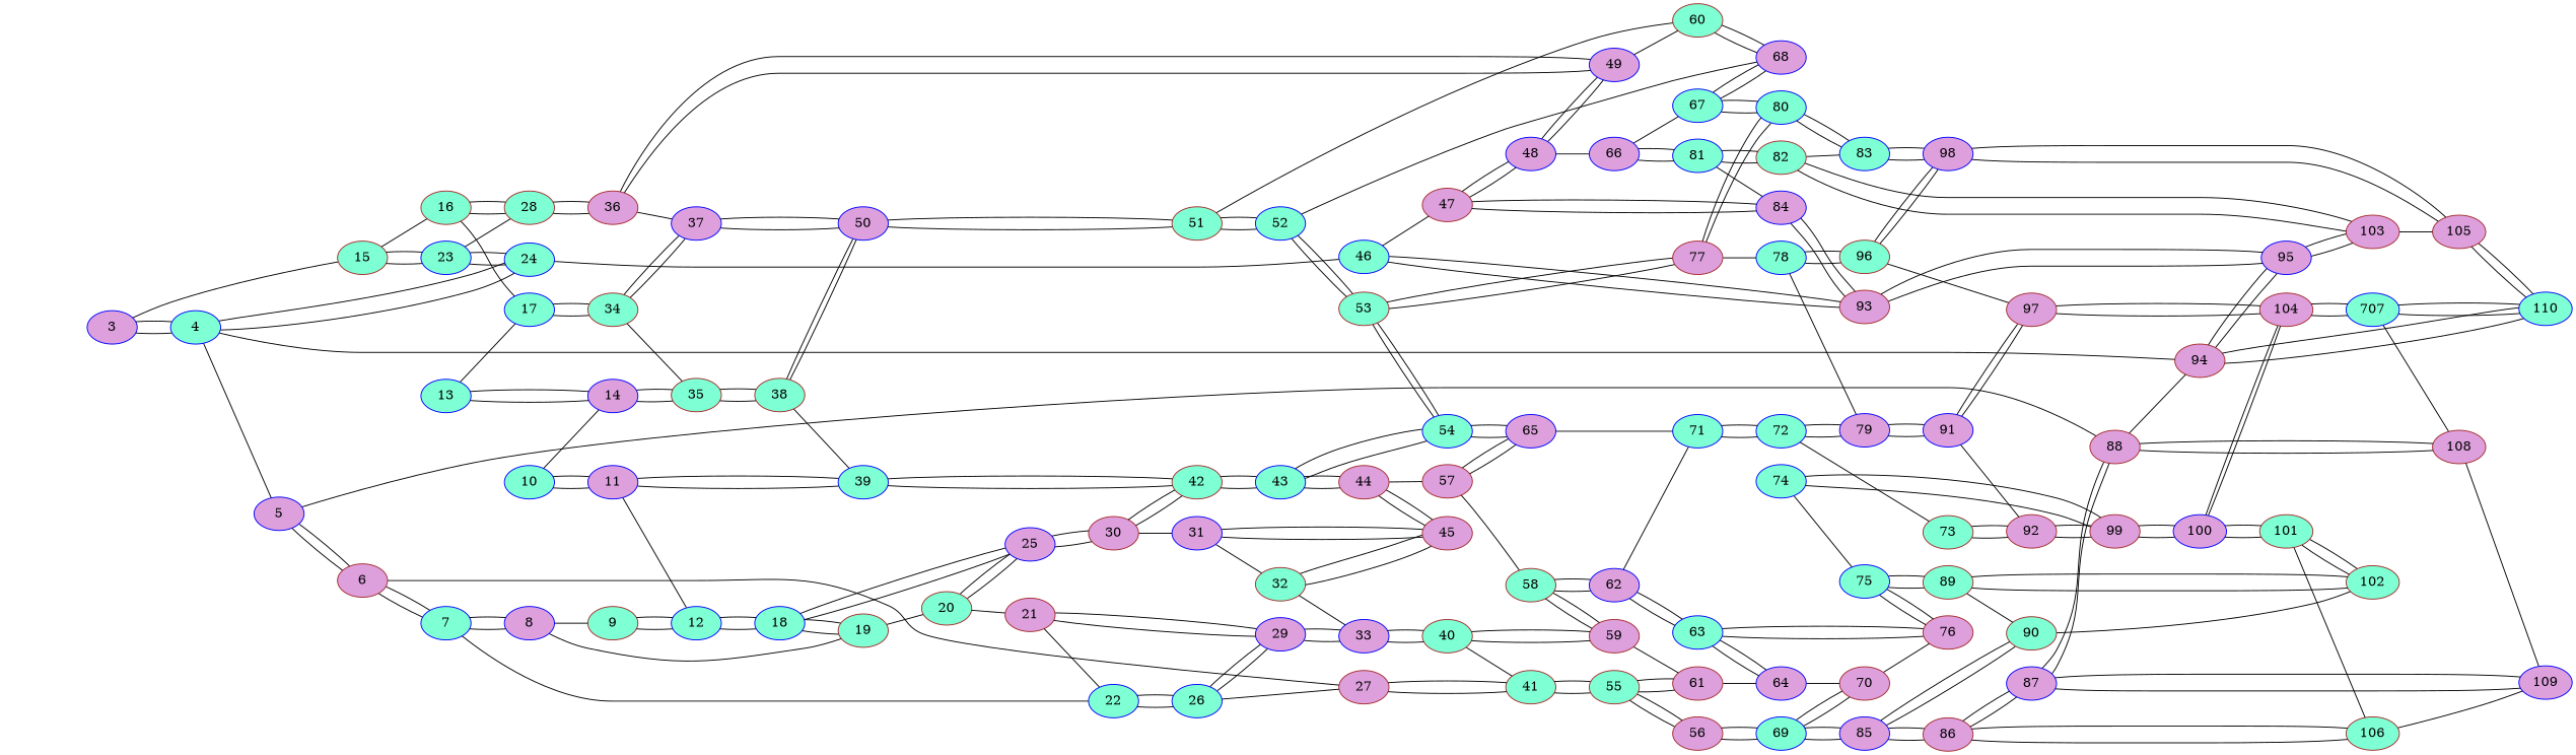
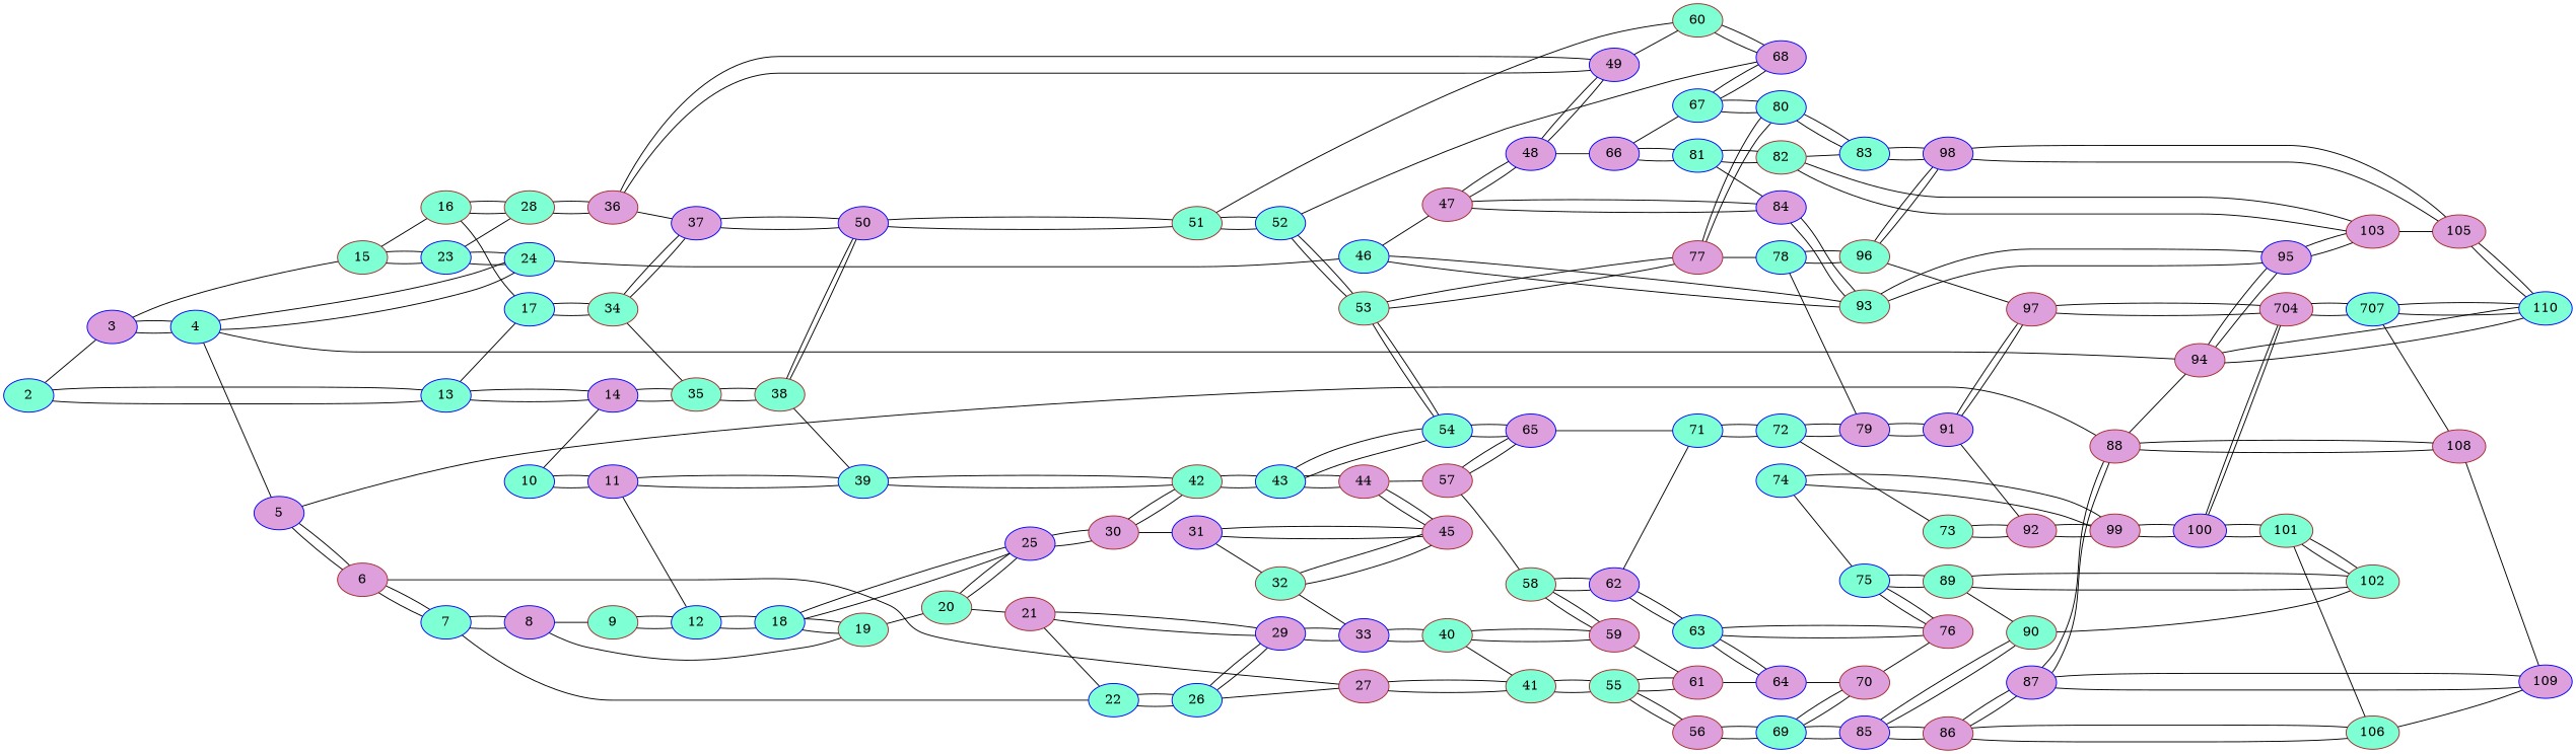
  graph {
    rankdir=LR
    node [color=blue fillcolor=aquamarine style=filled]
    3 [fillcolor=plum]
+   2
    13
    11 [fillcolor=plum]
    10
    14 [fillcolor=plum]
    4
    15 [color=brown]
    17
    5 [fillcolor=plum]
    24
    94 [color=brown fillcolor=plum]
    16 [color=brown]
    23
    6 [color=brown fillcolor=plum]
    88 [color=brown fillcolor=plum]
    46
    95 [fillcolor=plum]
    110
    7
    27 [color=brown fillcolor=plum]
    56 [color=brown fillcolor=plum]
    69
    108 [color=brown fillcolor=plum]
    8 [fillcolor=plum]
    22
    41 [color=brown]
    9 [color=brown]
    19 [color=brown]
    26
    12
    20 [color=brown]
    18
    39
    35 [color=brown]
    42 [color=brown]
    25 [fillcolor=plum]
    34 [color=brown]
    38 [color=brown]
    28 [color=brown]
    36 [color=brown fillcolor=plum]
    37 [fillcolor=plum]
    30 [color=brown fillcolor=plum]
    21 [color=brown fillcolor=plum]
    29 [fillcolor=plum]
    33 [fillcolor=plum]
    47 [color=brown fillcolor=plum]
-   93 [color=brown fillcolor=plum]
+   93 [color=brown]
    31 [fillcolor=plum]
    55 [color=brown]
    49 [fillcolor=plum]
    40 [color=brown]
    32 [color=brown]
    45 [color=brown fillcolor=plum]
    43
    59 [color=brown fillcolor=plum]
    50 [fillcolor=plum]
    60 [color=brown]
    51 [color=brown]
    61 [color=brown fillcolor=plum]
    44 [color=brown fillcolor=plum]
    54
    57 [color=brown fillcolor=plum]
    65 [fillcolor=plum]
    58 [color=brown]
    48 [fillcolor=plum]
    84 [fillcolor=plum]
    66 [fillcolor=plum]
    67
    81
    68 [fillcolor=plum]
    52
    53 [color=brown]
    77 [color=brown fillcolor=plum]
    80
    78
    71
    64 [fillcolor=plum]
    70 [color=brown fillcolor=plum]
    85 [fillcolor=plum]
    62 [fillcolor=plum]
    63
    76 [color=brown fillcolor=plum]
    72
    82 [color=brown]
    83
    86 [color=brown fillcolor=plum]
    90 [color=brown]
    73 [color=brown]
    79 [fillcolor=plum]
    92 [color=brown fillcolor=plum]
    91 [fillcolor=plum]
    74
    75
    99 [color=brown fillcolor=plum]
    89 [color=brown]
    100 [fillcolor=plum]
    102 [color=brown]
    96 [color=brown]
    98 [fillcolor=plum]
    97 [color=brown fillcolor=plum]
    103 [color=brown fillcolor=plum]
    105 [color=brown fillcolor=plum]
    87 [fillcolor=plum]
    106 [color=brown]
    109 [fillcolor=plum]
-   104 [color=brown fillcolor=plum]
+   104 [color=brown fillcolor=plum label=704]
    n108 [label=707]
    101 [color=brown]
    3 -- 4
    3 -- 4
    3 -- 15
+   2 -- 3
+   2 -- 13
+   2 -- 13
    13 -- 14
    13 -- 14
    13 -- 17
    11 -- 12
    11 -- 39
    11 -- 39
    10 -- 11
    10 -- 11
    10 -- 14
    14 -- 35
    14 -- 35
    4 -- 5
    4 -- 24
    4 -- 24
    4 -- 94
    15 -- 16
    15 -- 23
    15 -- 23
    17 -- 34
    17 -- 34
    5 -- 6
    5 -- 6
    5 -- 88
    24 -- 46
    94 -- 95
    94 -- 95
    94 -- 110
    94 -- 110
    16 -- 17
    16 -- 28
    16 -- 28
    23 -- 24
    23 -- 24
    23 -- 28
    6 -- 7
    6 -- 7
    6 -- 27
    88 -- 94
    88 -- 108
    88 -- 108
    46 -- 47
    46 -- 93
    46 -- 93
    95 -- 103
    95 -- 103
    7 -- 8
    7 -- 8
    7 -- 22
    27 -- 41
    27 -- 41
    56 -- 69
    56 -- 69
    69 -- 70
    69 -- 70
    69 -- 85
    69 -- 85
    108 -- 109
    8 -- 9
    8 -- 19
    22 -- 26
    22 -- 26
    41 -- 55
    41 -- 55
    9 -- 12
    9 -- 12
    19 -- 20
    26 -- 27
    26 -- 29
    26 -- 29
    12 -- 18
    12 -- 18
    20 -- 25
    20 -- 25
    20 -- 21
    18 -- 19
    18 -- 19
    18 -- 25
    18 -- 25
    39 -- 42
    39 -- 42
    35 -- 38
    35 -- 38
    42 -- 43
    42 -- 43
    25 -- 30
    25 -- 30
    34 -- 35
    34 -- 37
    34 -- 37
    38 -- 39
    38 -- 50
    38 -- 50
    28 -- 36
    28 -- 36
    36 -- 37
    36 -- 49
    36 -- 49
    37 -- 50
    37 -- 50
    30 -- 42
    30 -- 42
    30 -- 31
    21 -- 22
    21 -- 29
    21 -- 29
    29 -- 33
    29 -- 33
    33 -- 40
    33 -- 40
    47 -- 48
    47 -- 48
    47 -- 84
    47 -- 84
    93 -- 95
    93 -- 95
    31 -- 32
    31 -- 45
    31 -- 45
    55 -- 56
    55 -- 56
    55 -- 61
    55 -- 61
    49 -- 60
    40 -- 41
    40 -- 59
    40 -- 59
    32 -- 33
    32 -- 45
    32 -- 45
    43 -- 44
    43 -- 44
    43 -- 54
    43 -- 54
    59 -- 61
    50 -- 51
    50 -- 51
    60 -- 68
    60 -- 68
    51 -- 60
    51 -- 52
    51 -- 52
    61 -- 64
    44 -- 45
    44 -- 45
    44 -- 57
    54 -- 65
    54 -- 65
    57 -- 65
    57 -- 65
    57 -- 58
    65 -- 71
    58 -- 59
    58 -- 59
    58 -- 62
    58 -- 62
    48 -- 49
    48 -- 49
    48 -- 66
    84 -- 93
    84 -- 93
    66 -- 67
    66 -- 81
    66 -- 81
    67 -- 68
    67 -- 68
    67 -- 80
    67 -- 80
    81 -- 84
    81 -- 82
    81 -- 82
    52 -- 68
    52 -- 53
    52 -- 53
    53 -- 54
    53 -- 54
    53 -- 77
    53 -- 77
    77 -- 80
    77 -- 80
    77 -- 78
    80 -- 83
    80 -- 83
    78 -- 79
    78 -- 96
    78 -- 96
    71 -- 72
    71 -- 72
    64 -- 70
    70 -- 76
    85 -- 86
    85 -- 86
    85 -- 90
    85 -- 90
    62 -- 71
    62 -- 63
    62 -- 63
    63 -- 64
    63 -- 64
    63 -- 76
    63 -- 76
    72 -- 73
    72 -- 79
    72 -- 79
    82 -- 83
    82 -- 103
    82 -- 103
    83 -- 98
    83 -- 98
    86 -- 87
    86 -- 87
    86 -- 106
    86 -- 106
    90 -- 102
    73 -- 92
    73 -- 92
    79 -- 91
    79 -- 91
    92 -- 99
    92 -- 99
    91 -- 92
    91 -- 97
    91 -- 97
    74 -- 75
    74 -- 99
    74 -- 99
    75 -- 76
    75 -- 76
    75 -- 89
    75 -- 89
    99 -- 100
    99 -- 100
    89 -- 90
    89 -- 102
    89 -- 102
    100 -- 104
    100 -- 104
    100 -- 101
    100 -- 101
    96 -- 98
    96 -- 98
    96 -- 97
    98 -- 105
    98 -- 105
    97 -- 104
    97 -- 104
    103 -- 105
    105 -- 110
    105 -- 110
    87 -- 88
    87 -- 88
    87 -- 109
    87 -- 109
    106 -- 109
    104 -- n108
    104 -- n108
    n108 -- 110
    n108 -- 110
    n108 -- 108
    101 -- 102
    101 -- 102
    101 -- 106
  }
